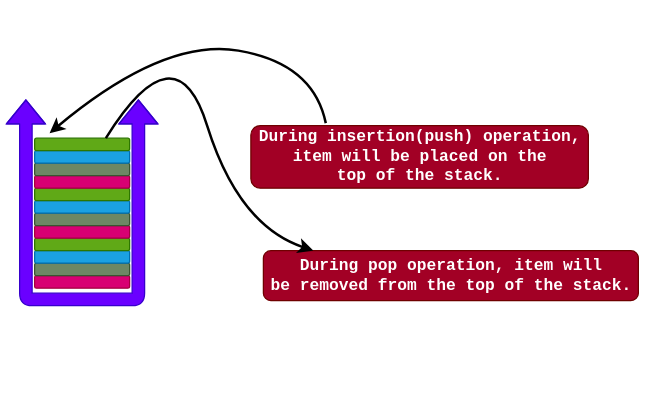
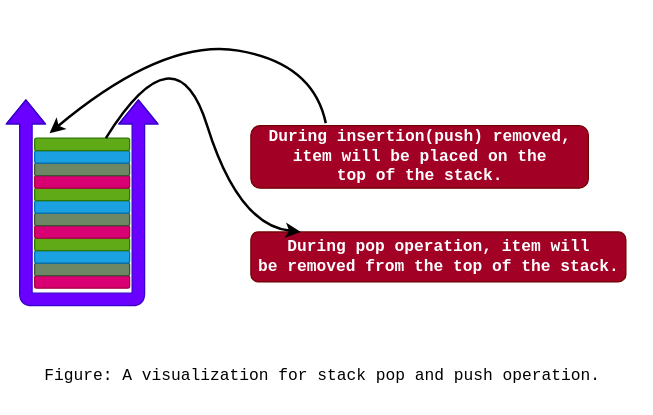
  <mxCell id="0" />
  <mxCell id="1" parent="0" />
  <mxCell id="2" value="" style="shape=flexArrow;endArrow=classic;startArrow=classic;html=1;rounded=1;shadow=0;sketch=0;fillColor=#6a00ff;strokeColor=#3700CC;" edge="1" parent="1"><mxGeometry width="100" height="100" relative="1" as="geometry"><mxPoint x="20" y="79" as="sourcePoint" /><mxPoint x="110" y="79" as="targetPoint" /><Array as="points"><mxPoint x="20" y="239" /><mxPoint x="110" y="239" /></Array></mxGeometry></mxCell>
  <mxCell id="3" value="" style="rounded=1;whiteSpace=wrap;html=1;fillColor=#d80073;fontColor=#ffffff;strokeColor=#A50040;" vertex="1" parent="1"><mxGeometry x="27" y="220" width="76" height="10" as="geometry" /></mxCell>
  <mxCell id="4" value="" style="rounded=1;whiteSpace=wrap;html=1;fillColor=#6d8764;fontColor=#ffffff;strokeColor=#3A5431;" vertex="1" parent="1"><mxGeometry x="27" y="210" width="76" height="10" as="geometry" /></mxCell>
  <mxCell id="5" value="" style="rounded=1;whiteSpace=wrap;html=1;fillColor=#1ba1e2;fontColor=#ffffff;strokeColor=#006EAF;" vertex="1" parent="1"><mxGeometry x="27" y="200" width="76" height="10" as="geometry" /></mxCell>
  <mxCell id="6" value="" style="rounded=1;whiteSpace=wrap;html=1;fillColor=#60a917;fontColor=#ffffff;strokeColor=#2D7600;" vertex="1" parent="1"><mxGeometry x="27" y="190" width="76" height="10" as="geometry" /></mxCell>
  <mxCell id="7" value="" style="rounded=1;whiteSpace=wrap;html=1;fillColor=#d80073;fontColor=#ffffff;strokeColor=#A50040;" vertex="1" parent="1"><mxGeometry x="27" y="180" width="76" height="10" as="geometry" /></mxCell>
  <mxCell id="8" value="" style="rounded=1;whiteSpace=wrap;html=1;fillColor=#6d8764;fontColor=#ffffff;strokeColor=#3A5431;" vertex="1" parent="1"><mxGeometry x="27" y="170" width="76" height="10" as="geometry" /></mxCell>
  <mxCell id="9" value="" style="rounded=1;whiteSpace=wrap;html=1;fillColor=#1ba1e2;fontColor=#ffffff;strokeColor=#006EAF;" vertex="1" parent="1"><mxGeometry x="27" y="160" width="76" height="10" as="geometry" /></mxCell>
  <mxCell id="10" value="" style="rounded=1;whiteSpace=wrap;html=1;fillColor=#60a917;fontColor=#ffffff;strokeColor=#2D7600;" vertex="1" parent="1"><mxGeometry x="27" y="150" width="76" height="10" as="geometry" /></mxCell>
  <mxCell id="11" value="" style="rounded=1;whiteSpace=wrap;html=1;fillColor=#d80073;fontColor=#ffffff;strokeColor=#A50040;" vertex="1" parent="1"><mxGeometry x="27" y="140" width="76" height="10" as="geometry" /></mxCell>
  <mxCell id="12" value="" style="rounded=1;whiteSpace=wrap;html=1;fillColor=#6d8764;fontColor=#ffffff;strokeColor=#3A5431;" vertex="1" parent="1"><mxGeometry x="27" y="130" width="76" height="10" as="geometry" /></mxCell>
  <mxCell id="13" value="" style="rounded=1;whiteSpace=wrap;html=1;fillColor=#1ba1e2;fontColor=#ffffff;strokeColor=#006EAF;" vertex="1" parent="1"><mxGeometry x="27" y="120" width="76" height="10" as="geometry" /></mxCell>
  <mxCell id="14" value="" style="rounded=1;whiteSpace=wrap;html=1;fillColor=#60a917;fontColor=#ffffff;strokeColor=#2D7600;" vertex="1" parent="1"><mxGeometry x="27" y="110" width="76" height="10" as="geometry" /></mxCell>
- <mxCell id="15" value="&lt;div style=&quot;font-size: 13px&quot; align=&quot;center&quot;&gt;During insertion(push) operation,&lt;br&gt;item will be placed on the&lt;/div&gt;&lt;div style=&quot;font-size: 13px&quot; align=&quot;center&quot;&gt;top of the stack.&lt;br style=&quot;font-size: 13px&quot;&gt;&lt;/div&gt;" style="text;html=1;align=center;verticalAlign=middle;resizable=0;points=[];autosize=1;strokeColor=#6F0000;fillColor=#a20025;fontFamily=Courier New;fontStyle=1;fontSize=13;fontColor=#ffffff;rounded=1;" vertex="1" parent="1"><mxGeometry x="200" y="100" width="270" height="50" as="geometry" /></mxCell>
- <mxCell id="16" value="&lt;div&gt;During pop operation, item will&lt;br&gt;be removed from the top of the stack.&lt;/div&gt;" style="text;html=1;align=center;verticalAlign=middle;resizable=0;points=[];autosize=1;strokeColor=#6F0000;fillColor=#a20025;fontFamily=Courier New;fontStyle=1;fontSize=13;fontColor=#ffffff;rounded=1;" vertex="1" parent="1"><mxGeometry x="210" y="200" width="300" height="40" as="geometry" /></mxCell>
+ <mxCell id="15" value="&lt;div style=&quot;font-size: 13px&quot; align=&quot;center&quot;&gt;During insertion(push) removed,&lt;br&gt;item will be placed on the&lt;/div&gt;&lt;div style=&quot;font-size: 13px&quot; align=&quot;center&quot;&gt;top of the stack.&lt;br style=&quot;font-size: 13px&quot;&gt;&lt;/div&gt;" style="text;html=1;align=center;verticalAlign=middle;resizable=0;points=[];autosize=1;strokeColor=#6F0000;fillColor=#a20025;fontFamily=Courier New;fontStyle=1;fontSize=13;fontColor=#ffffff;rounded=1;" vertex="1" parent="1"><mxGeometry x="200" y="100" width="270" height="50" as="geometry" /></mxCell>
+ <mxCell id="16" value="&lt;div&gt;During pop operation, item will&lt;br&gt;be removed from the top of the stack.&lt;/div&gt;" style="text;html=1;align=center;verticalAlign=middle;resizable=0;points=[];autosize=1;strokeColor=#6F0000;fillColor=#a20025;fontFamily=Courier New;fontStyle=1;fontSize=13;fontColor=#ffffff;rounded=1;" vertex="1" parent="1"><mxGeometry x="200" y="185" width="300" height="40" as="geometry" /></mxCell>
  <mxCell id="17" value="" style="curved=1;endArrow=classic;html=1;rounded=1;shadow=0;sketch=0;fontFamily=Courier New;fontSize=13;entryX=0.158;entryY=-0.4;entryDx=0;entryDy=0;exitX=0.222;exitY=-0.04;exitDx=0;exitDy=0;exitPerimeter=0;strokeWidth=2;entryPerimeter=0;" edge="1" parent="1" source="15" target="14"><mxGeometry width="50" height="50" relative="1" as="geometry"><mxPoint x="160" y="200" as="sourcePoint" /><mxPoint x="210" y="150" as="targetPoint" /><Array as="points"><mxPoint x="250" y="50" /><mxPoint x="130" y="30" /></Array></mxGeometry></mxCell>
  <mxCell id="18" value="" style="curved=1;endArrow=classic;html=1;rounded=1;shadow=0;sketch=0;fontFamily=Courier New;fontSize=13;strokeWidth=2;entryX=0.133;entryY=0;entryDx=0;entryDy=0;entryPerimeter=0;exitX=0.75;exitY=0;exitDx=0;exitDy=0;" edge="1" parent="1" source="14" target="16"><mxGeometry width="50" height="50" relative="1" as="geometry"><mxPoint x="150" y="140" as="sourcePoint" /><mxPoint x="210" y="150" as="targetPoint" /><Array as="points"><mxPoint x="140" y="20" /><mxPoint x="190" y="180" /></Array></mxGeometry></mxCell>
+ <mxCell id="19" value="Figure: A visualization for stack pop and push operation." style="text;html=1;align=center;verticalAlign=middle;resizable=0;points=[];autosize=1;strokeColor=none;fillColor=none;fontSize=13;fontFamily=Courier New;" vertex="1" parent="1"><mxGeometry x="27" y="290" width="460" height="20" as="geometry" /></mxCell>
